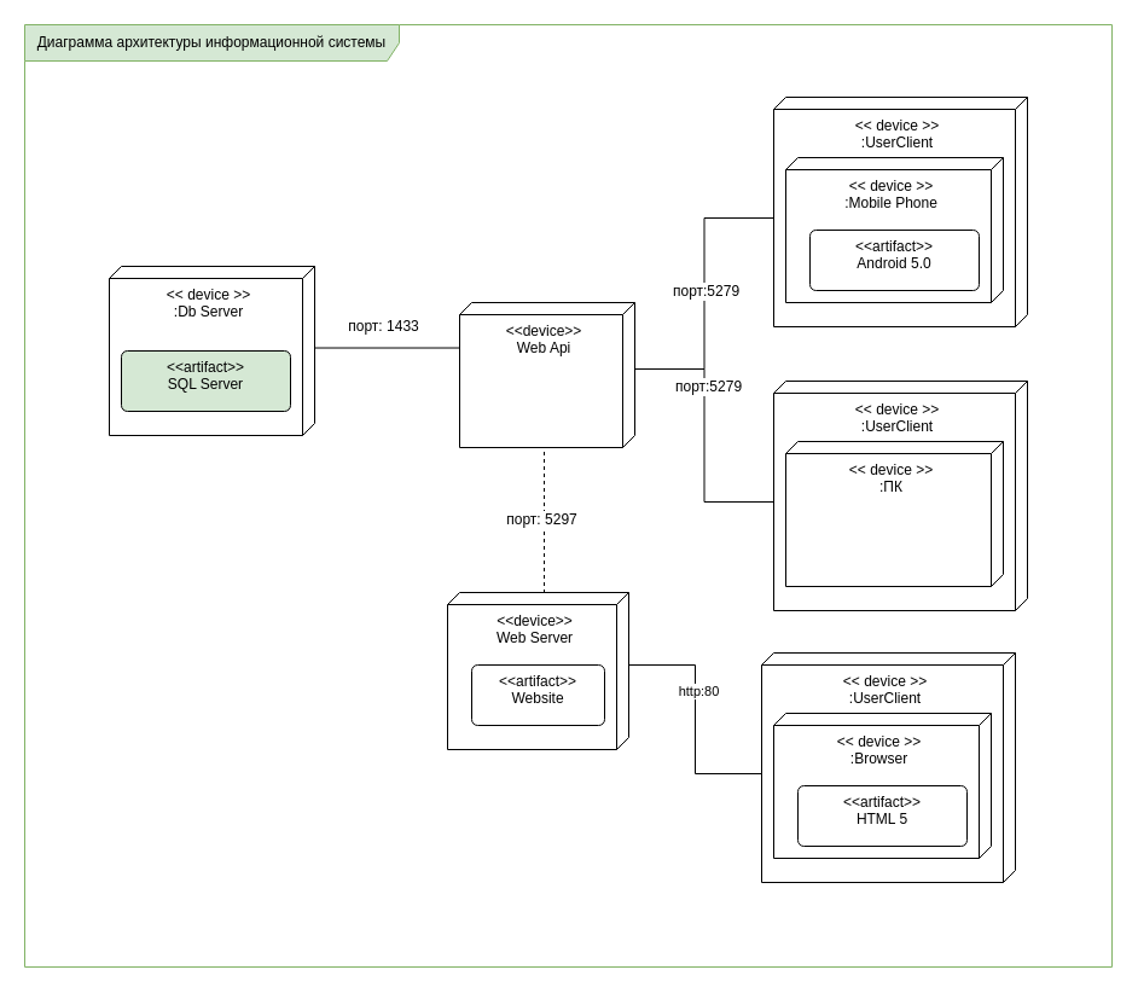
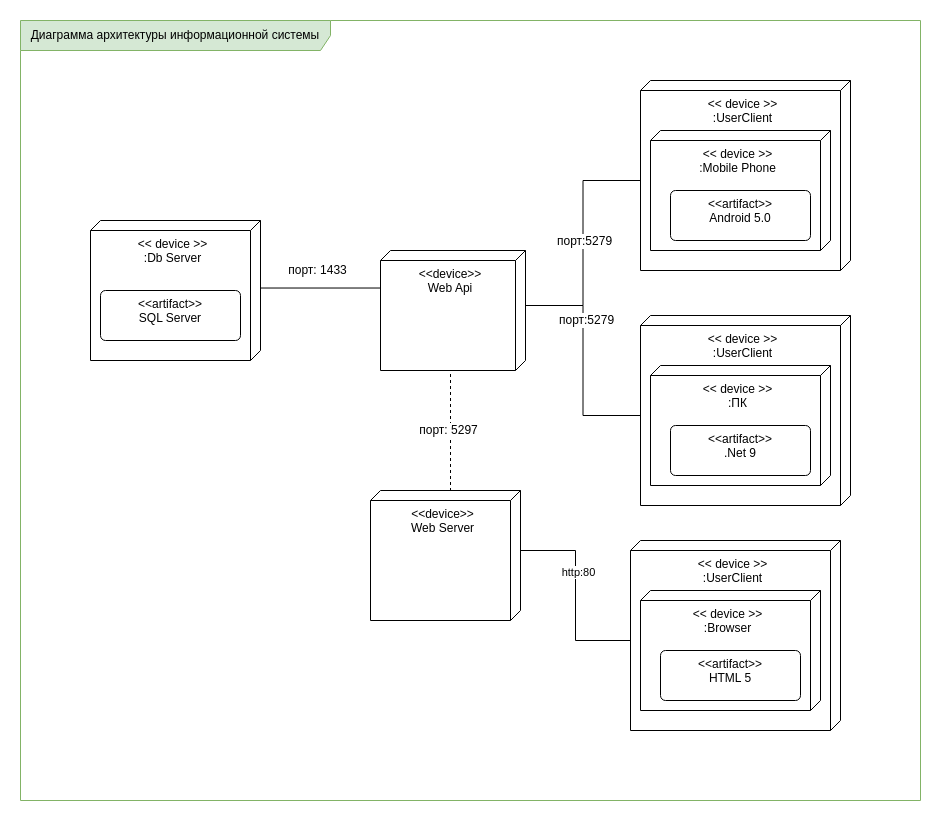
  <mxCell id="0" />
  <mxCell id="1" parent="0" />
  <mxCell id="2" value="Диаграмма архитектуры информационной системы" style="shape=umlFrame;whiteSpace=wrap;html=1;pointerEvents=0;recursiveResize=0;container=1;collapsible=0;width=310;height=30;fillColor=#d5e8d4;strokeColor=#82b366;swimlaneFillColor=default;" parent="1" vertex="1"><mxGeometry x="20" y="20" width="900" height="780" as="geometry" /></mxCell>
  <mxCell id="3" value="&lt;span style=&quot;&quot;&gt;&amp;lt;&amp;lt; device &amp;gt;&amp;gt;&lt;/span&gt;&lt;div style=&quot;&quot;&gt;:UserClient&lt;/div&gt;" style="verticalAlign=top;align=center;shape=cube;size=10;direction=south;fontStyle=0;html=1;boundedLbl=1;spacingLeft=5;whiteSpace=wrap;" parent="2" vertex="1"><mxGeometry x="620" y="60" width="210" height="190" as="geometry" /></mxCell>
  <mxCell id="4" value="&amp;lt;&amp;lt; device &amp;gt;&amp;gt;&lt;div&gt;:Mobile Phone&lt;/div&gt;" style="verticalAlign=top;align=center;shape=cube;size=10;direction=south;html=1;boundedLbl=1;spacingLeft=5;whiteSpace=wrap;" parent="3" vertex="1"><mxGeometry width="180" height="120" relative="1" as="geometry"><mxPoint x="10" y="50" as="offset" /></mxGeometry></mxCell>
  <mxCell id="5" value="&amp;lt;&amp;lt;artifact&amp;gt;&amp;gt;&lt;div&gt;Android 5.0&lt;/div&gt;" style="html=1;align=center;verticalAlign=top;rounded=1;absoluteArcSize=1;arcSize=10;dashed=0;whiteSpace=wrap;movable=1;resizable=1;rotatable=1;deletable=1;editable=1;locked=0;connectable=1;" parent="3" vertex="1"><mxGeometry x="30" y="110" width="140" height="50" as="geometry" /></mxCell>
  <mxCell id="6" value="&amp;lt;&amp;lt;device&amp;gt;&amp;gt;&lt;div&gt;Web Api&lt;/div&gt;" style="verticalAlign=top;align=center;shape=cube;size=10;direction=south;fontStyle=0;html=1;boundedLbl=1;spacingLeft=5;whiteSpace=wrap;" parent="2" vertex="1"><mxGeometry x="360" y="230" width="145" height="120" as="geometry" /></mxCell>
  <mxCell id="7" value="" style="group" parent="2" vertex="1" connectable="0"><mxGeometry x="350" y="470" width="150" height="130" as="geometry" /></mxCell>
  <mxCell id="8" value="&amp;lt;&amp;lt;device&amp;gt;&amp;gt;&lt;div&gt;Web Server&lt;/div&gt;" style="verticalAlign=top;align=center;shape=cube;size=10;direction=south;fontStyle=0;html=1;boundedLbl=1;spacingLeft=5;whiteSpace=wrap;movable=1;resizable=1;rotatable=1;deletable=1;editable=1;locked=0;connectable=1;" parent="7" vertex="1"><mxGeometry width="150" height="130" as="geometry" /></mxCell>
- <mxCell id="9" value="&amp;lt;&amp;lt;artifact&amp;gt;&amp;gt;&lt;div&gt;Website&lt;/div&gt;" style="html=1;align=center;verticalAlign=top;rounded=1;absoluteArcSize=1;arcSize=10;dashed=0;whiteSpace=wrap;movable=1;resizable=1;rotatable=1;deletable=1;editable=1;locked=0;connectable=1;" parent="7" vertex="1"><mxGeometry x="20" y="60" width="110" height="50" as="geometry" /></mxCell>
  <mxCell id="10" value="&lt;span style=&quot;&quot;&gt;&amp;lt;&amp;lt; device &amp;gt;&amp;gt;&lt;/span&gt;&lt;div style=&quot;&quot;&gt;:UserClient&lt;/div&gt;" style="verticalAlign=top;align=center;shape=cube;size=10;direction=south;fontStyle=0;html=1;boundedLbl=1;spacingLeft=5;whiteSpace=wrap;" parent="2" vertex="1"><mxGeometry x="620" y="295" width="210" height="190" as="geometry" /></mxCell>
  <mxCell id="11" value="&amp;lt;&amp;lt; device &amp;gt;&amp;gt;&lt;div&gt;:ПК&lt;/div&gt;" style="verticalAlign=top;align=center;shape=cube;size=10;direction=south;html=1;boundedLbl=1;spacingLeft=5;whiteSpace=wrap;" parent="10" vertex="1"><mxGeometry width="180" height="120" relative="1" as="geometry"><mxPoint x="10" y="50" as="offset" /></mxGeometry></mxCell>
+ <mxCell id="12" value="&amp;lt;&amp;lt;artifact&amp;gt;&amp;gt;&lt;div&gt;.Net 9&lt;/div&gt;" style="html=1;align=center;verticalAlign=top;rounded=1;absoluteArcSize=1;arcSize=10;dashed=0;whiteSpace=wrap;movable=1;resizable=1;rotatable=1;deletable=1;editable=1;locked=0;connectable=1;" parent="10" vertex="1"><mxGeometry x="30" y="110" width="140" height="50" as="geometry" /></mxCell>
  <mxCell id="13" value="&lt;span style=&quot;&quot;&gt;&amp;lt;&amp;lt; device &amp;gt;&amp;gt;&lt;/span&gt;&lt;div style=&quot;&quot;&gt;:UserClient&lt;/div&gt;" style="verticalAlign=top;align=center;shape=cube;size=10;direction=south;fontStyle=0;html=1;boundedLbl=1;spacingLeft=5;whiteSpace=wrap;" parent="2" vertex="1"><mxGeometry x="610" y="520" width="210" height="190" as="geometry" /></mxCell>
  <mxCell id="14" value="&amp;lt;&amp;lt; device &amp;gt;&amp;gt;&lt;div&gt;:Browser&lt;/div&gt;" style="verticalAlign=top;align=center;shape=cube;size=10;direction=south;html=1;boundedLbl=1;spacingLeft=5;whiteSpace=wrap;" parent="13" vertex="1"><mxGeometry width="180" height="120" relative="1" as="geometry"><mxPoint x="10" y="50" as="offset" /></mxGeometry></mxCell>
  <mxCell id="15" value="&amp;lt;&amp;lt;artifact&amp;gt;&amp;gt;&lt;div&gt;HTML 5&lt;/div&gt;" style="html=1;align=center;verticalAlign=top;rounded=1;absoluteArcSize=1;arcSize=10;dashed=0;whiteSpace=wrap;movable=1;resizable=1;rotatable=1;deletable=1;editable=1;locked=0;connectable=1;" parent="13" vertex="1"><mxGeometry x="30" y="110" width="140" height="50" as="geometry" /></mxCell>
  <mxCell id="16" style="edgeStyle=orthogonalEdgeStyle;rounded=0;orthogonalLoop=1;jettySize=auto;html=1;endArrow=none;endFill=0;" parent="2" source="28" edge="1"><mxGeometry relative="1" as="geometry"><Array as="points"><mxPoint x="220" y="268" /></Array><mxPoint x="220" y="262.49" as="sourcePoint" /><mxPoint x="360" y="267.519" as="targetPoint" /></mxGeometry></mxCell>
  <mxCell id="17" value="порт: 1433" style="edgeLabel;html=1;align=center;verticalAlign=middle;resizable=0;points=[];strokeColor=default;spacingLeft=5;fontFamily=Helvetica;fontSize=12;fontColor=default;fontStyle=0;fillColor=default;" vertex="1" connectable="0" parent="16"><mxGeometry x="-0.107" y="1" relative="1" as="geometry"><mxPoint y="-17" as="offset" /></mxGeometry></mxCell>
  <mxCell id="18" style="edgeStyle=orthogonalEdgeStyle;rounded=0;orthogonalLoop=1;jettySize=auto;html=1;exitX=0;exitY=0;exitDx=60;exitDy=0;exitPerimeter=0;entryX=0;entryY=0;entryDx=100;entryDy=210;entryPerimeter=0;endArrow=none;endFill=0;" parent="2" source="8" target="13" edge="1"><mxGeometry relative="1" as="geometry" /></mxCell>
  <mxCell id="19" value="http:80" style="edgeLabel;html=1;align=center;verticalAlign=middle;resizable=0;points=[];" parent="18" vertex="1" connectable="0"><mxGeometry x="-0.253" y="2" relative="1" as="geometry"><mxPoint y="1" as="offset" /></mxGeometry></mxCell>
  <mxCell id="20" style="edgeStyle=orthogonalEdgeStyle;rounded=0;orthogonalLoop=1;jettySize=auto;html=1;exitX=0;exitY=0;exitDx=55;exitDy=0;exitPerimeter=0;entryX=0;entryY=0;entryDx=100;entryDy=210;entryPerimeter=0;endArrow=none;endFill=0;" parent="2" source="6" target="3" edge="1"><mxGeometry relative="1" as="geometry" /></mxCell>
  <mxCell id="21" value="&lt;span style=&quot;color: rgba(0, 0, 0, 0); font-family: monospace; font-size: 0px; text-align: start; background-color: rgb(251, 251, 251);&quot;&gt;%3CmxGraphModel%3E%3Croot%3E%3CmxCell%20id%3D%220%22%2F%3E%3CmxCell%20id%3D%221%22%20parent%3D%220%22%2F%3E%3CmxCell%20id%3D%222%22%20value%3D%22%D0%BF%D0%BE%D1%80%D1%82%3A5279%22%20style%3D%22edgeLabel%3Bhtml%3D1%3Balign%3Dcenter%3BverticalAlign%3Dmiddle%3Bresizable%3D0%3Bpoints%3D%5B%5D%3BstrokeColor%3Ddefault%3BspacingLeft%3D5%3BfontFamily%3DHelvetica%3BfontSize%3D12%3BfontColor%3Ddefault%3BfontStyle%3D0%3BfillColor%3Ddefault%3B%22%20vertex%3D%221%22%20connectable%3D%220%22%20parent%3D%221%22%3E%3CmxGeometry%20x%3D%22584.629%22%20y%3D%22-649.106%22%20as%3D%22geometry%22%2F%3E%3C%2FmxCell%3E%3C%2Froot%3E%3C%2FmxGraphModel%3E&lt;/span&gt;" style="edgeLabel;html=1;align=center;verticalAlign=middle;resizable=0;points=[];strokeColor=default;spacingLeft=5;fontFamily=Helvetica;fontSize=12;fontColor=default;fontStyle=0;fillColor=default;" vertex="1" connectable="0" parent="20"><mxGeometry x="-0.226" y="-1" relative="1" as="geometry"><mxPoint as="offset" /></mxGeometry></mxCell>
  <mxCell id="22" value="порт:5279" style="edgeLabel;html=1;align=center;verticalAlign=middle;resizable=0;points=[];strokeColor=default;spacingLeft=5;fontFamily=Helvetica;fontSize=12;fontColor=default;fontStyle=0;fillColor=default;" vertex="1" connectable="0" parent="20"><mxGeometry x="-0.183" y="-2" relative="1" as="geometry"><mxPoint x="-4" y="-24" as="offset" /></mxGeometry></mxCell>
  <mxCell id="23" style="edgeStyle=orthogonalEdgeStyle;rounded=0;orthogonalLoop=1;jettySize=auto;html=1;exitX=0;exitY=0;exitDx=55;exitDy=0;exitPerimeter=0;entryX=0;entryY=0;entryDx=100;entryDy=210;entryPerimeter=0;endArrow=none;endFill=0;" parent="2" source="6" target="10" edge="1"><mxGeometry relative="1" as="geometry" /></mxCell>
  <mxCell id="24" value="порт:5279" style="edgeLabel;html=1;align=center;verticalAlign=middle;resizable=0;points=[];strokeColor=default;spacingLeft=5;fontFamily=Helvetica;fontSize=12;fontColor=default;fontStyle=0;fillColor=default;" vertex="1" connectable="0" parent="23"><mxGeometry x="-0.357" relative="1" as="geometry"><mxPoint as="offset" /></mxGeometry></mxCell>
  <mxCell id="25" style="rounded=0;orthogonalLoop=1;jettySize=auto;html=1;exitX=0;exitY=0;exitDx=120;exitDy=77.5;exitPerimeter=0;entryX=0;entryY=0;entryDx=0;entryDy=70;entryPerimeter=0;dashed=1;edgeStyle=orthogonalEdgeStyle;endArrow=none;" parent="2" source="6" target="8" edge="1"><mxGeometry relative="1" as="geometry"><Array as="points"><mxPoint x="430" y="350" /></Array></mxGeometry></mxCell>
  <mxCell id="26" value="порт: 5297" style="edgeLabel;html=1;align=center;verticalAlign=middle;resizable=0;points=[];strokeColor=default;spacingLeft=5;fontFamily=Helvetica;fontSize=12;fontColor=default;fontStyle=0;fillColor=default;" vertex="1" connectable="0" parent="25"><mxGeometry x="0.229" relative="1" as="geometry"><mxPoint x="-5" y="-13" as="offset" /></mxGeometry></mxCell>
  <mxCell id="27" value="" style="group" vertex="1" connectable="0" parent="2"><mxGeometry x="70" y="190" width="170" height="150" as="geometry" /></mxCell>
  <mxCell id="28" value="&amp;lt;&amp;lt; device &amp;gt;&amp;gt;&lt;div&gt;:Db Server&lt;/div&gt;" style="verticalAlign=top;align=center;shape=cube;size=10;direction=south;fontStyle=0;html=1;boundedLbl=1;spacingLeft=5;whiteSpace=wrap;movable=1;resizable=1;rotatable=1;deletable=1;editable=1;locked=0;connectable=1;" parent="27" vertex="1"><mxGeometry y="10" width="170" height="140" as="geometry" /></mxCell>
  <mxCell id="29" value="" style="group" parent="27" vertex="1" connectable="0"><mxGeometry y="10" width="170" height="140" as="geometry" /></mxCell>
- <mxCell id="30" value="&amp;lt;&amp;lt;artifact&amp;gt;&amp;gt;&lt;div&gt;SQL Server&lt;/div&gt;" style="html=1;align=center;verticalAlign=top;rounded=1;absoluteArcSize=1;arcSize=10;dashed=0;whiteSpace=wrap;movable=1;resizable=1;rotatable=1;deletable=1;editable=1;locked=0;connectable=1;fillColor=#d5e8d4;" parent="29" vertex="1"><mxGeometry x="10" y="70" width="140" height="50" as="geometry" /></mxCell>
+ <mxCell id="30" value="&amp;lt;&amp;lt;artifact&amp;gt;&amp;gt;&lt;div&gt;SQL Server&lt;/div&gt;" style="html=1;align=center;verticalAlign=top;rounded=1;absoluteArcSize=1;arcSize=10;dashed=0;whiteSpace=wrap;movable=1;resizable=1;rotatable=1;deletable=1;editable=1;locked=0;connectable=1;" parent="29" vertex="1"><mxGeometry x="10" y="70" width="140" height="50" as="geometry" /></mxCell>
